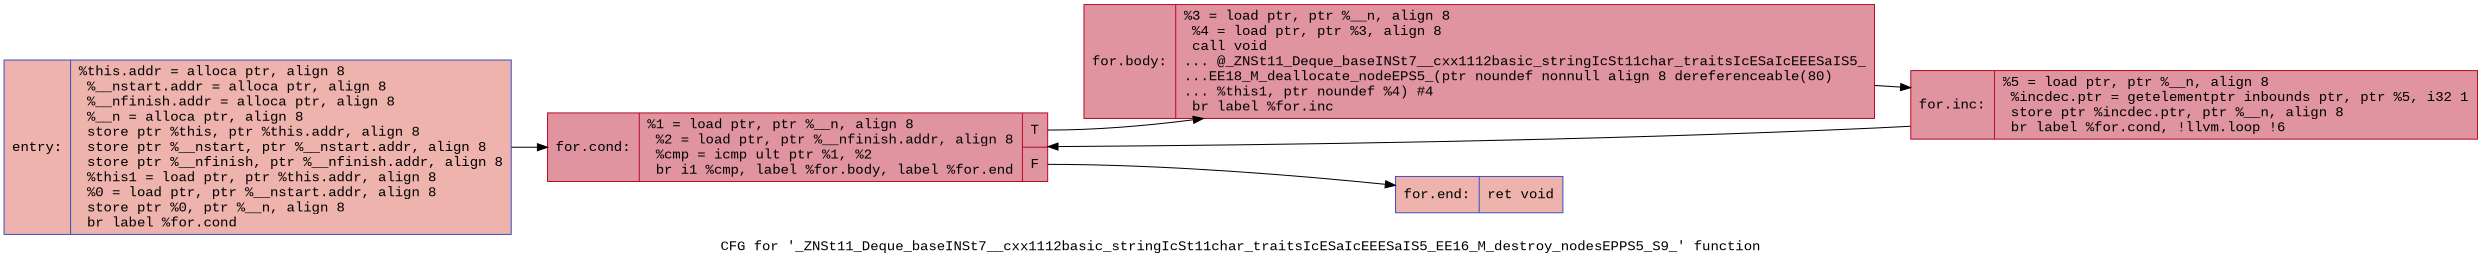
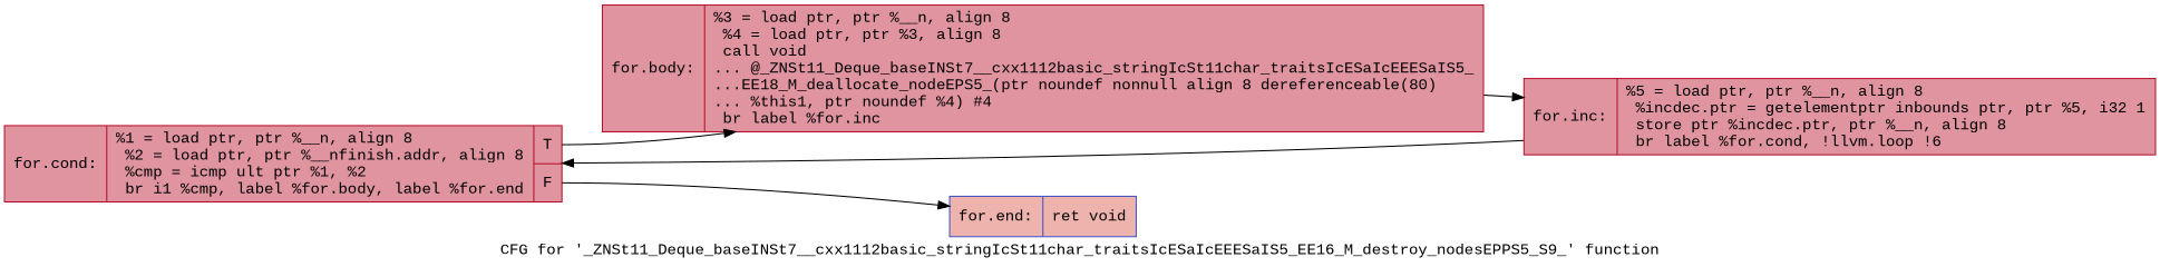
  digraph {
    label="CFG for '_ZNSt11_Deque_baseINSt7__cxx1112basic_stringIcSt11char_traitsIcESaIcEEESaIS5_EE16_M_destroy_nodesEPPS5_S9_' function"
    rankdir=LR
    fontname="Liberation Mono"
    node [color="#b70d28ff" fillcolor="#b70d2870" fontname="Liberation Mono" shape=record style=filled]
    edge [fontname="Liberation Mono"]
-   n1 [color="#3d50c3ff" fillcolor="#d6524470" label="{entry:\l|  %this.addr = alloca ptr, align 8\l  %__nstart.addr = alloca ptr, align 8\l  %__nfinish.addr = alloca ptr, align 8\l  %__n = alloca ptr, align 8\l  store ptr %this, ptr %this.addr, align 8\l  store ptr %__nstart, ptr %__nstart.addr, align 8\l  store ptr %__nfinish, ptr %__nfinish.addr, align 8\l  %this1 = load ptr, ptr %this.addr, align 8\l  %0 = load ptr, ptr %__nstart.addr, align 8\l  store ptr %0, ptr %__n, align 8\l  br label %for.cond\l}"]
    n2 [label="{for.cond:\l|  %1 = load ptr, ptr %__n, align 8\l  %2 = load ptr, ptr %__nfinish.addr, align 8\l  %cmp = icmp ult ptr %1, %2\l  br i1 %cmp, label %for.body, label %for.end\l|{<s0>T|<s1>F}}"]
    n3 [label="{for.body:\l|  %3 = load ptr, ptr %__n, align 8\l  %4 = load ptr, ptr %3, align 8\l  call void\l... @_ZNSt11_Deque_baseINSt7__cxx1112basic_stringIcSt11char_traitsIcESaIcEEESaIS5_\l...EE18_M_deallocate_nodeEPS5_(ptr noundef nonnull align 8 dereferenceable(80)\l... %this1, ptr noundef %4) #4\l  br label %for.inc\l}"]
    n4 [color="#3d50c3ff" fillcolor="#d6524470" label="{for.end:\l|  ret void\l}"]
    n5 [label="{for.inc:\l|  %5 = load ptr, ptr %__n, align 8\l  %incdec.ptr = getelementptr inbounds ptr, ptr %5, i32 1\l  store ptr %incdec.ptr, ptr %__n, align 8\l  br label %for.cond, !llvm.loop !6\l}"]
-   n1 -> n2
    n2 -> n3 [tailport=s0]
    n2 -> n4 [tailport=s1]
    n3 -> n5
    n5 -> n2
  }
